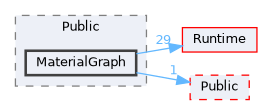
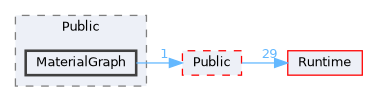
  digraph {
    compound=true
    rankdir=LR
    node [color=red fillcolor="#edf0f7" fontname=Helvetica fontsize=10 shape=box]
    edge [color=steelblue1 fontcolor=steelblue1 fontname=Helvetica fontsize=10 labeldistance=1.5 labelfontname=Helvetica labelfontsize=10]
    n1 [color=grey25 height=0.2 label=MaterialGraph style="filled,bold" width=0.4]
    n2 [height=0.2 label=Runtime style=filled width=0.4]
    n3 [height=0.2 label=Public style="filled,dashed" width=0.4]
    subgraph cluster_1 {
      bgcolor="#edf0f7"
      fontname=Helvetica
      fontsize=10
      label=Public
      pencolor=grey50
      style="filled,dashed"
      n1
    }
-   n1 -> n2 [headlabel=29]
+   n3 -> n2 [headlabel=29]
    n1 -> n3 [headlabel=1]
  }
